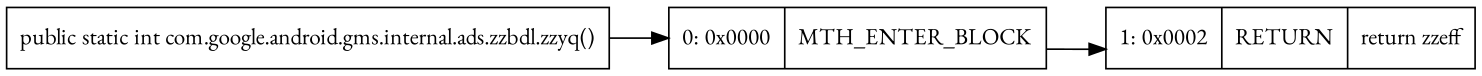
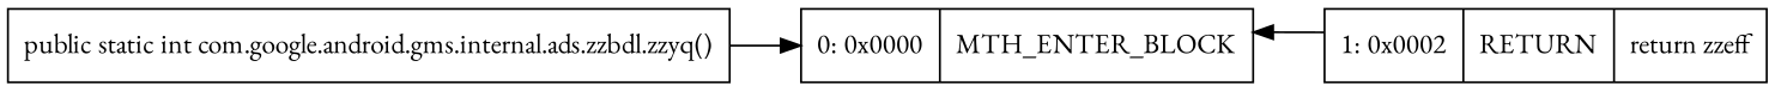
  digraph {
    rankdir=LR
    fontname="EB Garamond"
    node [shape=record fontname="EB Garamond"]
    edge [fontname="EB Garamond"]
    n1 [label="{0\:\ 0x0000|MTH_ENTER_BLOCK\l}"]
    n2 [label="{1\:\ 0x0002|RETURN\l|return zzeff\l}"]
    n3 [label="{public static int com.google.android.gms.internal.ads.zzbdl.zzyq() }"]
-   n1 -> n2
+   n2 -> n1
    n3 -> n1
  }
